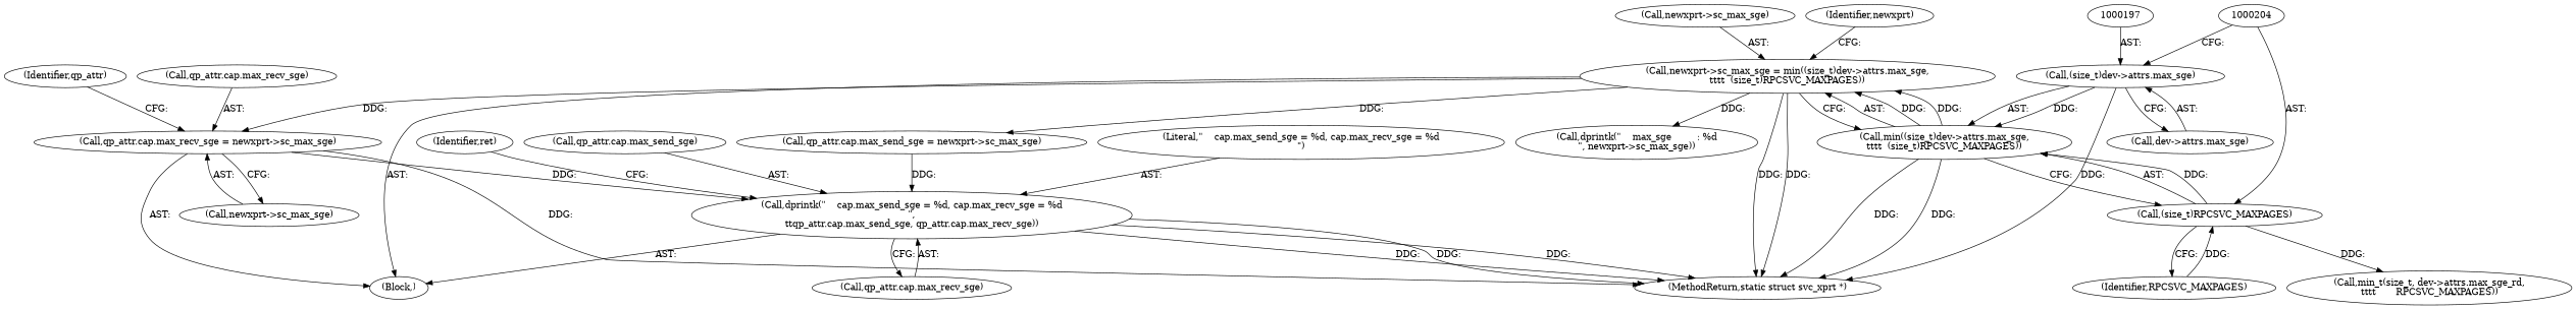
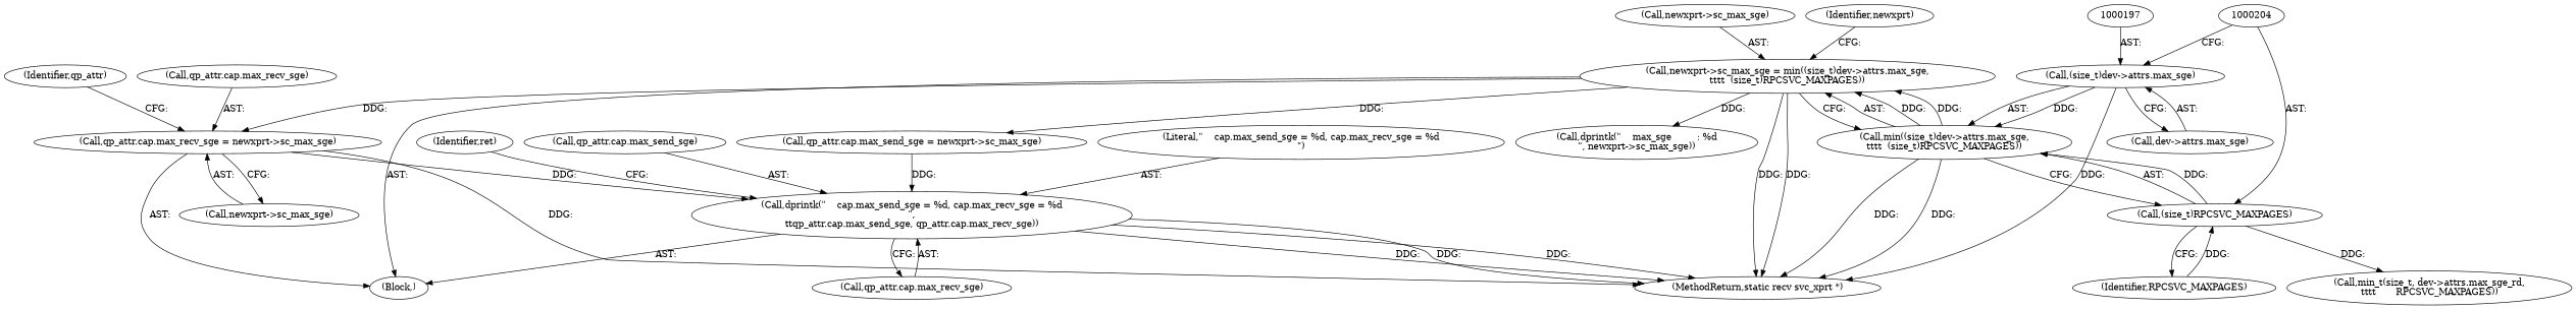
  digraph {
    n1 [label="(Call,qp_attr.cap.max_recv_sge = newxprt->sc_max_sge)"]
    n2 [label="(Call,dprintk(\"    cap.max_send_sge = %d, cap.max_recv_sge = %d\n\",\n\t\tqp_attr.cap.max_send_sge, qp_attr.cap.max_recv_sge))"]
    n3 [label="(Call,newxprt->sc_max_sge)"]
-   n4 [label="(MethodReturn,static struct svc_xprt *)"]
+   n4 [label="(MethodReturn,static recv svc_xprt *)"]
    n5 [label="(Block,)"]
    n6 [label="(Call,qp_attr.cap.max_recv_sge)"]
    n7 [label="(Call,newxprt->sc_max_sge = min((size_t)dev->attrs.max_sge,\n\t\t\t\t  (size_t)RPCSVC_MAXPAGES))"]
    n8 [label="(Call,min((size_t)dev->attrs.max_sge,\n\t\t\t\t  (size_t)RPCSVC_MAXPAGES))"]
    n9 [label="(Call,qp_attr.cap.max_send_sge = newxprt->sc_max_sge)"]
    n10 [label="(Call,dprintk(\"    max_sge         : %d\n\", newxprt->sc_max_sge))"]
    n11 [label="(Call,(size_t)RPCSVC_MAXPAGES)"]
    n12 [label="(Identifier,RPCSVC_MAXPAGES)"]
    n13 [label="(Call,min_t(size_t, dev->attrs.max_sge_rd,\n\t\t\t\t       RPCSVC_MAXPAGES))"]
    n14 [label="(Call,(size_t)dev->attrs.max_sge)"]
    n15 [label="(Call,dev->attrs.max_sge)"]
    n16 [label="(Literal,\"    cap.max_send_sge = %d, cap.max_recv_sge = %d\n\")"]
    n17 [label="(Identifier,newxprt)"]
    n18 [label="(Identifier,ret)"]
    n19 [label="(Call,qp_attr.cap.max_send_sge)"]
    n20 [label="(Call,newxprt->sc_max_sge)"]
    n21 [label="(Identifier,qp_attr)"]
    n22 [label="(Call,qp_attr.cap.max_recv_sge)"]
    1000197
    1000204
    n1 -> n2 [label="DDG: "]
    n1 -> n3 [label="CFG: "]
    n1 -> n4 [label="DDG: "]
    n1 -> n5 [label="AST: "]
    n2 -> n4 [label="DDG: "]
    n2 -> n4 [label="DDG: "]
    n2 -> n4 [label="DDG: "]
    n2 -> n5 [label="AST: "]
    n2 -> n6 [label="CFG: "]
    n3 -> n1 [label="AST: "]
    n6 -> n2 [label="AST: "]
    n7 -> n1 [label="DDG: "]
    n7 -> n4 [label="DDG: "]
    n7 -> n4 [label="DDG: "]
    n7 -> n5 [label="AST: "]
    n7 -> n8 [label="CFG: "]
    n7 -> n9 [label="DDG: "]
    n7 -> n10 [label="DDG: "]
    n8 -> n4 [label="DDG: "]
    n8 -> n4 [label="DDG: "]
    n8 -> n7 [label="AST: "]
    n8 -> n7 [label="DDG: "]
    n8 -> n7 [label="DDG: "]
    n8 -> n11 [label="CFG: "]
    n9 -> n2 [label="DDG: "]
    n11 -> n8 [label="AST: "]
    n11 -> n8 [label="DDG: "]
    n11 -> n12 [label="CFG: "]
    n11 -> n13 [label="DDG: "]
    n12 -> n11 [label="DDG: "]
    n14 -> n4 [label="DDG: "]
    n14 -> n8 [label="AST: "]
    n14 -> n8 [label="DDG: "]
    n14 -> n15 [label="CFG: "]
    n15 -> n14 [label="AST: "]
    n16 -> n2 [label="AST: "]
    n17 -> n7 [label="CFG: "]
    n18 -> n2 [label="CFG: "]
    n19 -> n2 [label="AST: "]
    n20 -> n7 [label="AST: "]
    n21 -> n1 [label="CFG: "]
    n22 -> n1 [label="AST: "]
    1000197 -> n14 [label="AST: "]
    1000204 -> n11 [label="AST: "]
    1000204 -> n14 [label="CFG: "]
  }
